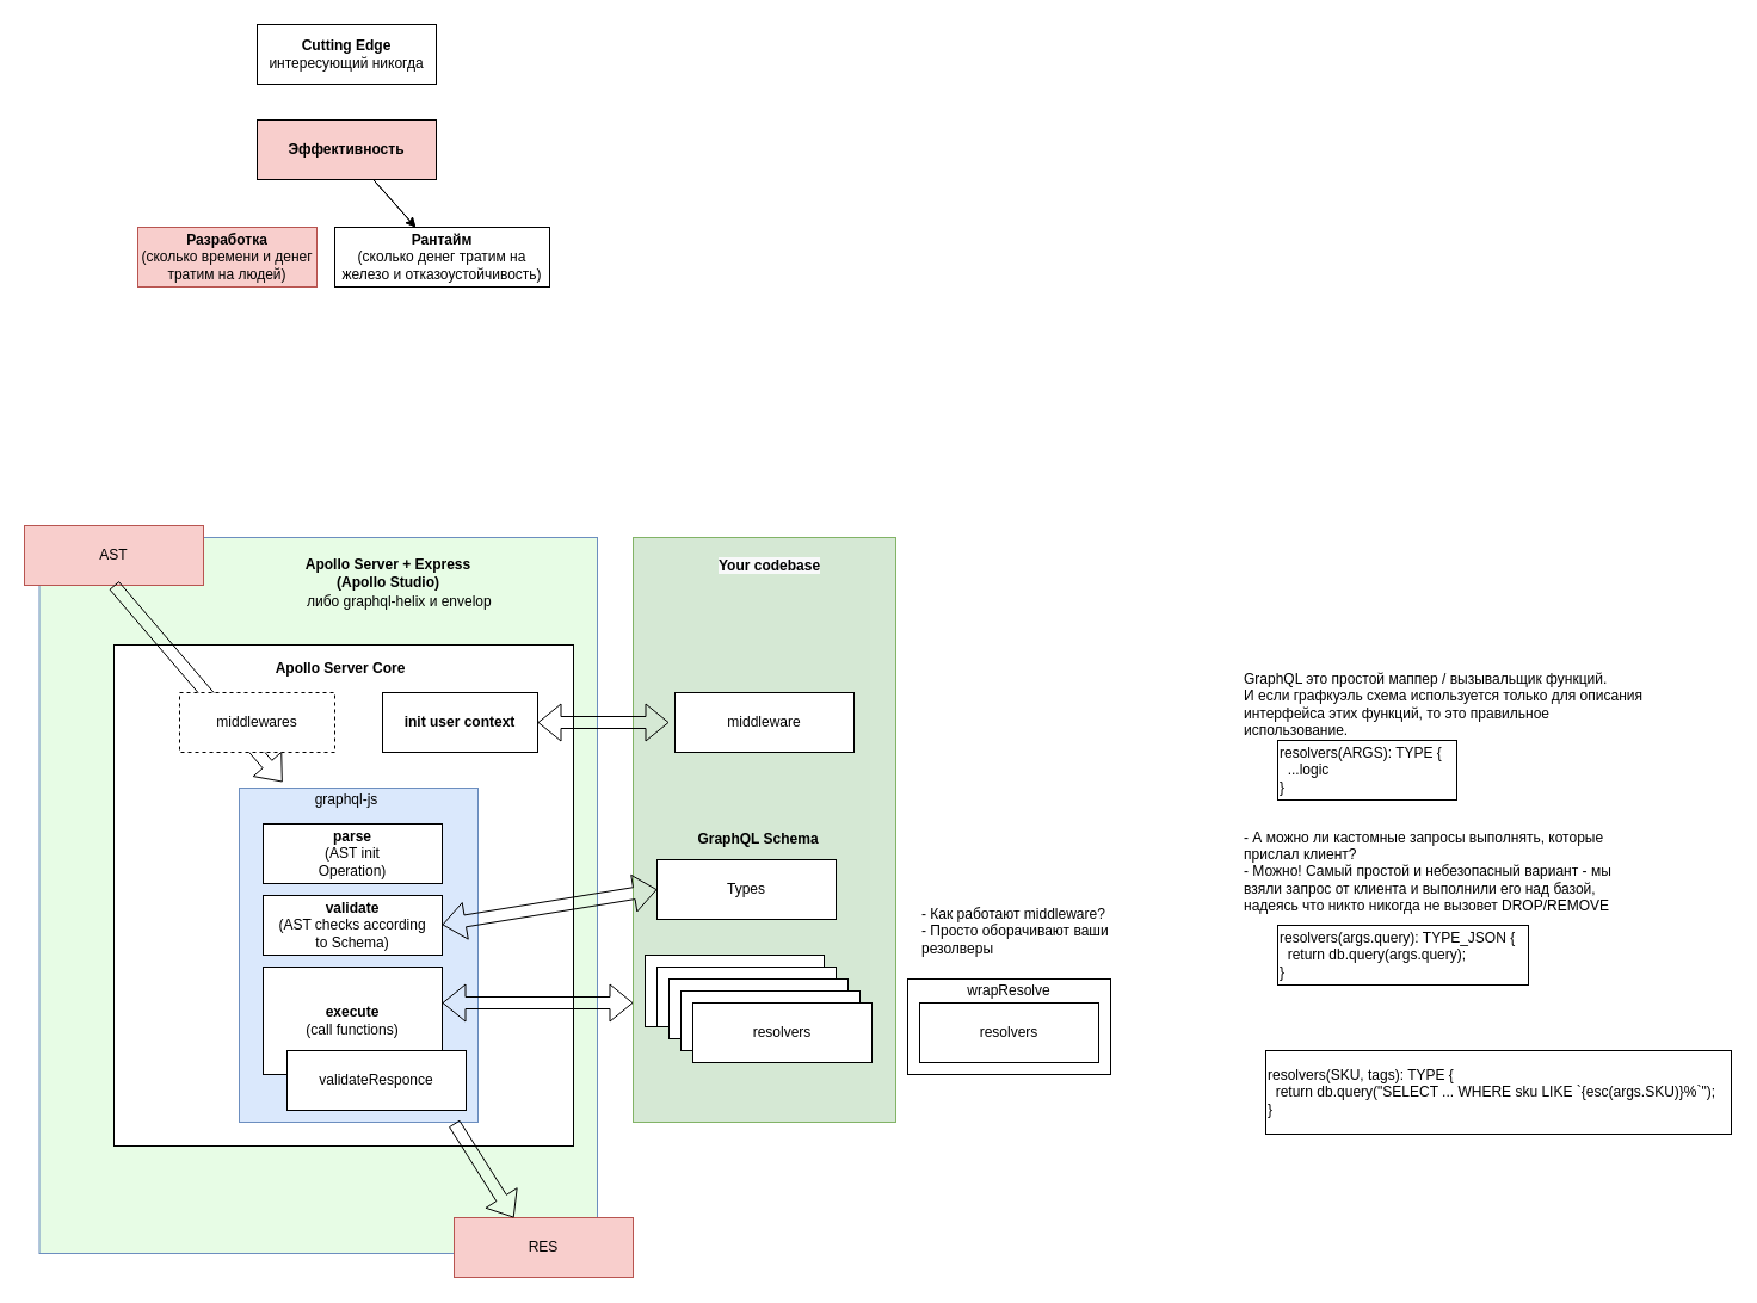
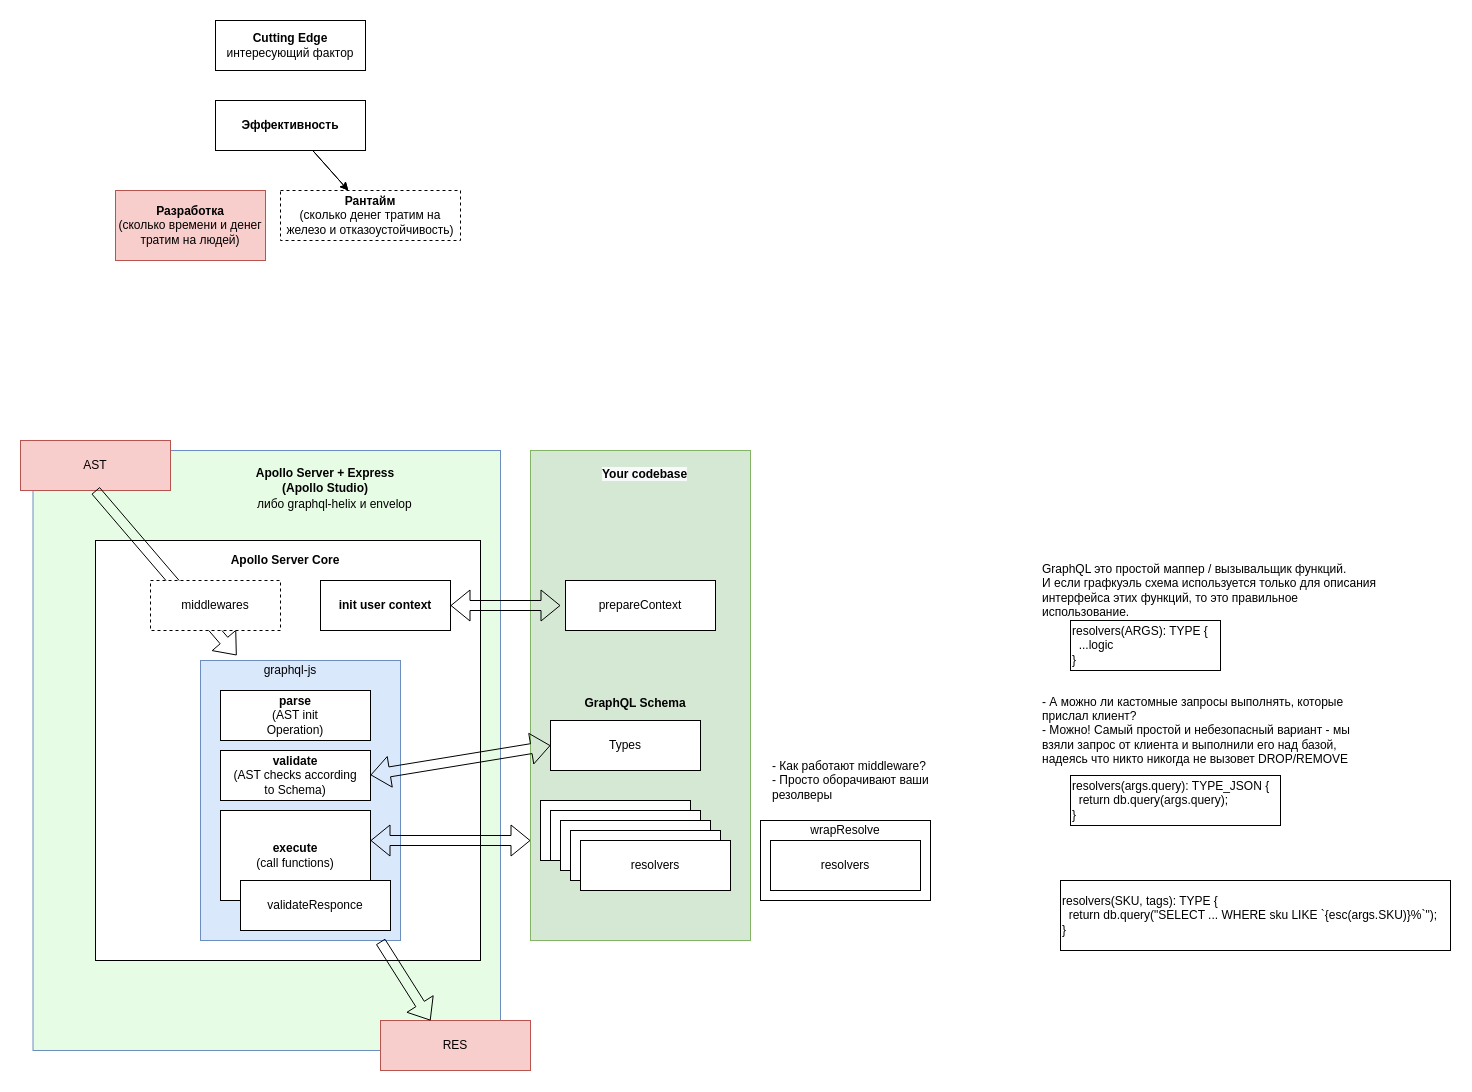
  <mxCell id="0" />
  <mxCell id="1" parent="0" />
  <mxCell id="2" value="" style="rounded=0;whiteSpace=wrap;html=1;" parent="1" vertex="1"><mxGeometry x="760" y="820" width="170" height="80" as="geometry" /></mxCell>
  <mxCell id="3" value="" style="rounded=0;whiteSpace=wrap;html=1;strokeColor=#6c8ebf;fillColor=#E7FCE5;" parent="1" vertex="1"><mxGeometry x="32.5" y="450" width="467.5" height="600" as="geometry" /></mxCell>
  <mxCell id="4" value="" style="rounded=0;whiteSpace=wrap;html=1;" parent="1" vertex="1"><mxGeometry x="95" y="540" width="385" height="420" as="geometry" /></mxCell>
  <mxCell id="5" value="" style="rounded=0;whiteSpace=wrap;html=1;fillColor=#d5e8d4;strokeColor=#82b366;" parent="1" vertex="1"><mxGeometry x="530" y="450" width="220" height="490" as="geometry" /></mxCell>
  <mxCell id="6" value="" style="rounded=0;whiteSpace=wrap;html=1;fillColor=#dae8fc;strokeColor=#6c8ebf;" parent="1" vertex="1"><mxGeometry x="200" y="660" width="200" height="280" as="geometry" /></mxCell>
  <mxCell id="7" value="AST" style="rounded=0;whiteSpace=wrap;html=1;fillColor=#f8cecc;strokeColor=#b85450;" parent="1" vertex="1"><mxGeometry x="20" y="440" width="150" height="50" as="geometry" /></mxCell>
  <mxCell id="8" value="&lt;span&gt;&lt;b&gt;execute&lt;/b&gt;&lt;br&gt;(call functions)&lt;br&gt;&lt;/span&gt;" style="rounded=0;whiteSpace=wrap;html=1;" parent="1" vertex="1"><mxGeometry x="220" y="810" width="150" height="90" as="geometry" /></mxCell>
- <mxCell id="9" value="middleware" style="rounded=0;whiteSpace=wrap;html=1;" parent="1" vertex="1"><mxGeometry x="565" y="580" width="150" height="50" as="geometry" /></mxCell>
+ <mxCell id="9" value="prepareContext" style="rounded=0;whiteSpace=wrap;html=1;" parent="1" vertex="1"><mxGeometry x="565" y="580" width="150" height="50" as="geometry" /></mxCell>
  <mxCell id="10" value="&lt;b&gt;validate&lt;/b&gt;&lt;br&gt;(AST checks according to&amp;nbsp;Schema)" style="rounded=0;whiteSpace=wrap;html=1;" parent="1" vertex="1"><mxGeometry x="220" y="750" width="150" height="50" as="geometry" /></mxCell>
  <mxCell id="11" value="RES" style="rounded=0;whiteSpace=wrap;html=1;fillColor=#f8cecc;strokeColor=#b85450;" parent="1" vertex="1"><mxGeometry x="380" y="1020" width="150" height="50" as="geometry" /></mxCell>
  <mxCell id="12" value="validateResponce" style="rounded=0;whiteSpace=wrap;html=1;" parent="1" vertex="1"><mxGeometry x="240" y="880" width="150" height="50" as="geometry" /></mxCell>
  <mxCell id="13" value="" style="edgeStyle=none;html=1;" parent="1" source="15" target="17" edge="1"><mxGeometry relative="1" as="geometry" /></mxCell>
  <mxCell id="14" value="" style="edgeStyle=none;html=1;" parent="1" source="15" target="17" edge="1"><mxGeometry relative="1" as="geometry" /></mxCell>
- <mxCell id="15" value="&lt;b&gt;Эффективность&lt;/b&gt;" style="rounded=0;whiteSpace=wrap;html=1;fillColor=#f8cecc;" parent="1" vertex="1"><mxGeometry x="215" y="100" width="150" height="50" as="geometry" /></mxCell>
- <mxCell id="16" value="&lt;b&gt;Разработка&lt;/b&gt;&lt;br&gt;(сколько времени и денег тратим на людей)" style="rounded=0;whiteSpace=wrap;html=1;fillColor=#f8cecc;strokeColor=#b85450;" parent="1" vertex="1"><mxGeometry x="115" y="190" width="150" height="50" as="geometry" /></mxCell>
- <mxCell id="17" value="&lt;b&gt;Рантайм&lt;/b&gt;&lt;br&gt;(сколько денег тратим на железо и отказоустойчивость)" style="rounded=0;whiteSpace=wrap;html=1;" parent="1" vertex="1"><mxGeometry x="280" y="190" width="180" height="50" as="geometry" /></mxCell>
+ <mxCell id="15" value="&lt;b&gt;Эффективность&lt;/b&gt;" style="rounded=0;whiteSpace=wrap;html=1;" parent="1" vertex="1"><mxGeometry x="215" y="100" width="150" height="50" as="geometry" /></mxCell>
+ <mxCell id="16" value="&lt;b&gt;Разработка&lt;/b&gt;&lt;br&gt;(сколько времени и денег тратим на людей)" style="rounded=0;whiteSpace=wrap;html=1;fillColor=#f8cecc;strokeColor=#b85450;" parent="1" vertex="1"><mxGeometry x="115" y="190" width="150" height="70" as="geometry" /></mxCell>
+ <mxCell id="17" value="&lt;b&gt;Рантайм&lt;/b&gt;&lt;br&gt;(сколько денег тратим на железо и отказоустойчивость)" style="rounded=0;whiteSpace=wrap;html=1;dashed=1;" parent="1" vertex="1"><mxGeometry x="280" y="190" width="180" height="50" as="geometry" /></mxCell>
  <mxCell id="18" value="&lt;span&gt;execute&lt;/span&gt;" style="rounded=0;whiteSpace=wrap;html=1;" parent="1" vertex="1"><mxGeometry x="540" y="800" width="150" height="60" as="geometry" /></mxCell>
  <mxCell id="19" value="&lt;span&gt;execute&lt;/span&gt;" style="rounded=0;whiteSpace=wrap;html=1;" parent="1" vertex="1"><mxGeometry x="550" y="810" width="150" height="50" as="geometry" /></mxCell>
  <mxCell id="20" value="&lt;span&gt;execute&lt;/span&gt;" style="rounded=0;whiteSpace=wrap;html=1;" parent="1" vertex="1"><mxGeometry x="560" y="820" width="150" height="50" as="geometry" /></mxCell>
  <mxCell id="21" value="&lt;span&gt;execute&lt;/span&gt;" style="rounded=0;whiteSpace=wrap;html=1;" parent="1" vertex="1"><mxGeometry x="570" y="830" width="150" height="50" as="geometry" /></mxCell>
  <mxCell id="22" value="&lt;span&gt;resolvers&lt;/span&gt;" style="rounded=0;whiteSpace=wrap;html=1;" parent="1" vertex="1"><mxGeometry x="580" y="840" width="150" height="50" as="geometry" /></mxCell>
  <mxCell id="23" value="graphql-js" style="text;html=1;strokeColor=none;fillColor=none;align=center;verticalAlign=middle;whiteSpace=wrap;rounded=0;" parent="1" vertex="1"><mxGeometry x="215" y="660" width="150" height="20" as="geometry" /></mxCell>
  <mxCell id="24" value="" style="shape=flexArrow;endArrow=classic;html=1;startArrow=block;" parent="1" edge="1"><mxGeometry width="50" height="50" relative="1" as="geometry"><mxPoint x="370" y="840" as="sourcePoint" /><mxPoint x="530" y="840" as="targetPoint" /></mxGeometry></mxCell>
  <mxCell id="25" value="" style="shape=flexArrow;endArrow=classic;html=1;exitX=0.5;exitY=1;exitDx=0;exitDy=0;entryX=0.141;entryY=-0.258;entryDx=0;entryDy=0;entryPerimeter=0;" parent="1" source="7" target="23" edge="1"><mxGeometry width="50" height="50" relative="1" as="geometry"><mxPoint x="180" y="610" as="sourcePoint" /><mxPoint x="210" y="630" as="targetPoint" /></mxGeometry></mxCell>
  <mxCell id="26" value="&lt;b&gt;parse&lt;/b&gt;&lt;br&gt;(AST init &lt;br&gt;Operation)" style="rounded=0;whiteSpace=wrap;html=1;" parent="1" vertex="1"><mxGeometry x="220" y="690" width="150" height="50" as="geometry" /></mxCell>
  <mxCell id="27" value="&lt;b&gt;GraphQL Schema&lt;/b&gt;&lt;b&gt;&lt;br&gt;&lt;br&gt;&lt;/b&gt;" style="text;html=1;strokeColor=none;fillColor=none;align=center;verticalAlign=middle;whiteSpace=wrap;rounded=0;" parent="1" vertex="1"><mxGeometry x="560" y="700" width="150" height="20" as="geometry" /></mxCell>
  <mxCell id="28" value="&lt;span&gt;Types&lt;/span&gt;" style="rounded=0;whiteSpace=wrap;html=1;" parent="1" vertex="1"><mxGeometry x="550" y="720" width="150" height="50" as="geometry" /></mxCell>
  <mxCell id="29" value="" style="shape=flexArrow;endArrow=classic;html=1;entryX=0;entryY=0.5;entryDx=0;entryDy=0;startArrow=block;" parent="1" target="28" edge="1"><mxGeometry width="50" height="50" relative="1" as="geometry"><mxPoint x="370" y="774.5" as="sourcePoint" /><mxPoint x="440" y="774.5" as="targetPoint" /></mxGeometry></mxCell>
  <mxCell id="30" value="" style="shape=flexArrow;endArrow=classic;html=1;" parent="1" edge="1"><mxGeometry width="50" height="50" relative="1" as="geometry"><mxPoint x="380" y="941" as="sourcePoint" /><mxPoint x="430" y="1020" as="targetPoint" /></mxGeometry></mxCell>
  <mxCell id="31" value="&lt;b&gt;init user context&lt;/b&gt;" style="rounded=0;whiteSpace=wrap;html=1;" parent="1" vertex="1"><mxGeometry x="320" y="580" width="130" height="50" as="geometry" /></mxCell>
  <mxCell id="32" value="Apollo Server Core" style="text;html=1;strokeColor=none;fillColor=none;align=center;verticalAlign=middle;whiteSpace=wrap;rounded=0;fontStyle=1" parent="1" vertex="1"><mxGeometry x="210" y="550" width="150" height="20" as="geometry" /></mxCell>
  <mxCell id="33" value="Apollo Server + Express (Apollo Studio)" style="text;html=1;strokeColor=none;fillColor=none;align=center;verticalAlign=middle;whiteSpace=wrap;rounded=0;fontStyle=1" parent="1" vertex="1"><mxGeometry x="250" y="470" width="150" height="20" as="geometry" /></mxCell>
  <mxCell id="34" value="middlewares" style="rounded=0;whiteSpace=wrap;html=1;dashed=1;" parent="1" vertex="1"><mxGeometry x="150" y="580" width="130" height="50" as="geometry" /></mxCell>
  <mxCell id="35" value="либо graphql-helix и envelop" style="text;whiteSpace=wrap;html=1;" parent="1" vertex="1"><mxGeometry x="255" width="240" height="30" as="geometry" y="490" /></mxCell>
  <mxCell id="36" value="&lt;span&gt;resolvers&lt;/span&gt;" style="rounded=0;whiteSpace=wrap;html=1;" parent="1" vertex="1"><mxGeometry x="770" y="840" width="150" height="50" as="geometry" /></mxCell>
  <mxCell id="37" value="wrapResolve" style="text;html=1;strokeColor=none;fillColor=none;align=center;verticalAlign=middle;whiteSpace=wrap;rounded=0;" parent="1" vertex="1"><mxGeometry x="825" y="820" width="40" height="20" as="geometry" /></mxCell>
  <mxCell id="38" value="&lt;span&gt;resolvers(ARGS): TYPE {&lt;br&gt;&amp;nbsp; ...logic&lt;br&gt;}&lt;br&gt;&lt;/span&gt;" style="rounded=0;whiteSpace=wrap;html=1;align=left;" parent="1" vertex="1"><mxGeometry x="1070" y="620" width="150" height="50" as="geometry" /></mxCell>
  <mxCell id="39" value="&lt;span&gt;resolvers(args.query): TYPE_JSON {&lt;br&gt;&amp;nbsp; return db.query(args.query);&lt;br&gt;}&lt;br&gt;&lt;/span&gt;" style="rounded=0;whiteSpace=wrap;html=1;align=left;" parent="1" vertex="1"><mxGeometry x="1070" y="775" width="210" height="50" as="geometry" /></mxCell>
  <mxCell id="40" value="&lt;span&gt;resolvers(SKU, tags): TYPE {&lt;br&gt;&amp;nbsp; return db.query(&quot;SELECT ... WHERE sku LIKE `{esc(&lt;/span&gt;args.SKU&lt;span&gt;)}%`&quot;);&lt;br&gt;}&lt;br&gt;&lt;/span&gt;" style="rounded=0;whiteSpace=wrap;html=1;align=left;" parent="1" vertex="1"><mxGeometry x="1060" y="880" width="390" height="70" as="geometry" /></mxCell>
  <mxCell id="41" value="GraphQL это простой маппер / вызывальщик функций.&lt;br&gt;И если графкуэль схема используется только для описания интерфейса этих функций, то это правильное использование." style="text;html=1;strokeColor=none;fillColor=none;align=left;verticalAlign=middle;whiteSpace=wrap;rounded=0;" parent="1" vertex="1"><mxGeometry x="1040" y="560" width="340" height="60" as="geometry" /></mxCell>
  <mxCell id="42" value="- А можно ли кастомные запросы выполнять, которые прислал клиент?&lt;br&gt;- Можно! Самый простой и небезопасный вариант - мы взяли запрос от клиента и выполнили его над базой, надеясь что никто никогда не вызовет DROP/REMOVE" style="text;html=1;strokeColor=none;fillColor=none;align=left;verticalAlign=middle;whiteSpace=wrap;rounded=0;" parent="1" vertex="1"><mxGeometry x="1040" y="680" width="340" height="100" as="geometry" /></mxCell>
- <mxCell id="43" value="&lt;b&gt;Cutting Edge&lt;/b&gt;&lt;br&gt;интересующий никогда" style="rounded=0;whiteSpace=wrap;html=1;" parent="1" vertex="1"><mxGeometry x="215" y="20" width="150" height="50" as="geometry" /></mxCell>
+ <mxCell id="43" value="&lt;b&gt;Cutting Edge&lt;/b&gt;&lt;br&gt;интересующий фактор" style="rounded=0;whiteSpace=wrap;html=1;" parent="1" vertex="1"><mxGeometry x="215" y="20" width="150" height="50" as="geometry" /></mxCell>
  <mxCell id="44" value="" style="shape=flexArrow;endArrow=classic;html=1;startArrow=block;exitX=1;exitY=0.5;exitDx=0;exitDy=0;" parent="1" source="31" edge="1"><mxGeometry width="50" height="50" relative="1" as="geometry"><mxPoint x="380" y="610.5" as="sourcePoint" /><mxPoint x="560" y="605" as="targetPoint" /></mxGeometry></mxCell>
  <mxCell id="45" value="&lt;meta charset=&quot;utf-8&quot;&gt;&lt;b style=&quot;color: rgb(0, 0, 0); font-size: 12px; font-style: normal; letter-spacing: normal; text-align: center; text-indent: 0px; text-transform: none; word-spacing: 0px; font-family: helvetica; background-color: rgb(248, 249, 250);&quot;&gt;Your codebase&lt;/b&gt;" style="text;whiteSpace=wrap;html=1;" parent="1" vertex="1"><mxGeometry x="600" y="460" width="110" height="30" as="geometry" /></mxCell>
  <mxCell id="46" value="- Как работают middleware?&lt;br&gt;- Просто оборачивают ваши резолверы" style="text;html=1;strokeColor=none;fillColor=none;align=left;verticalAlign=middle;whiteSpace=wrap;rounded=0;" parent="1" vertex="1"><mxGeometry x="770" y="750" width="210" height="60" as="geometry" /></mxCell>
